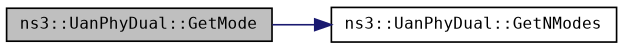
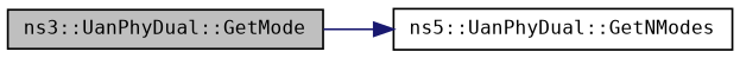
  digraph {
    rankdir=LR
    fontname="DejaVu Sans Mono"
    node [color=black fontname="DejaVu Sans Mono" fontsize=10 shape=record style=filled]
    n1 [fillcolor=grey75 fontcolor=black height=0.2 label="ns3::UanPhyDual::GetMode" width=0.4]
-   n2 [fillcolor=white height=0.2 label="ns3::UanPhyDual::GetNModes" width=0.4]
+   n2 [fillcolor=white height=0.2 label="ns5::UanPhyDual::GetNModes" width=0.4]
    n1 -> n2 [color=midnightblue fontname="DejaVu Sans Mono" fontsize=10 labelfontname=Helvetica labelfontsize=10 style=solid]
  }
